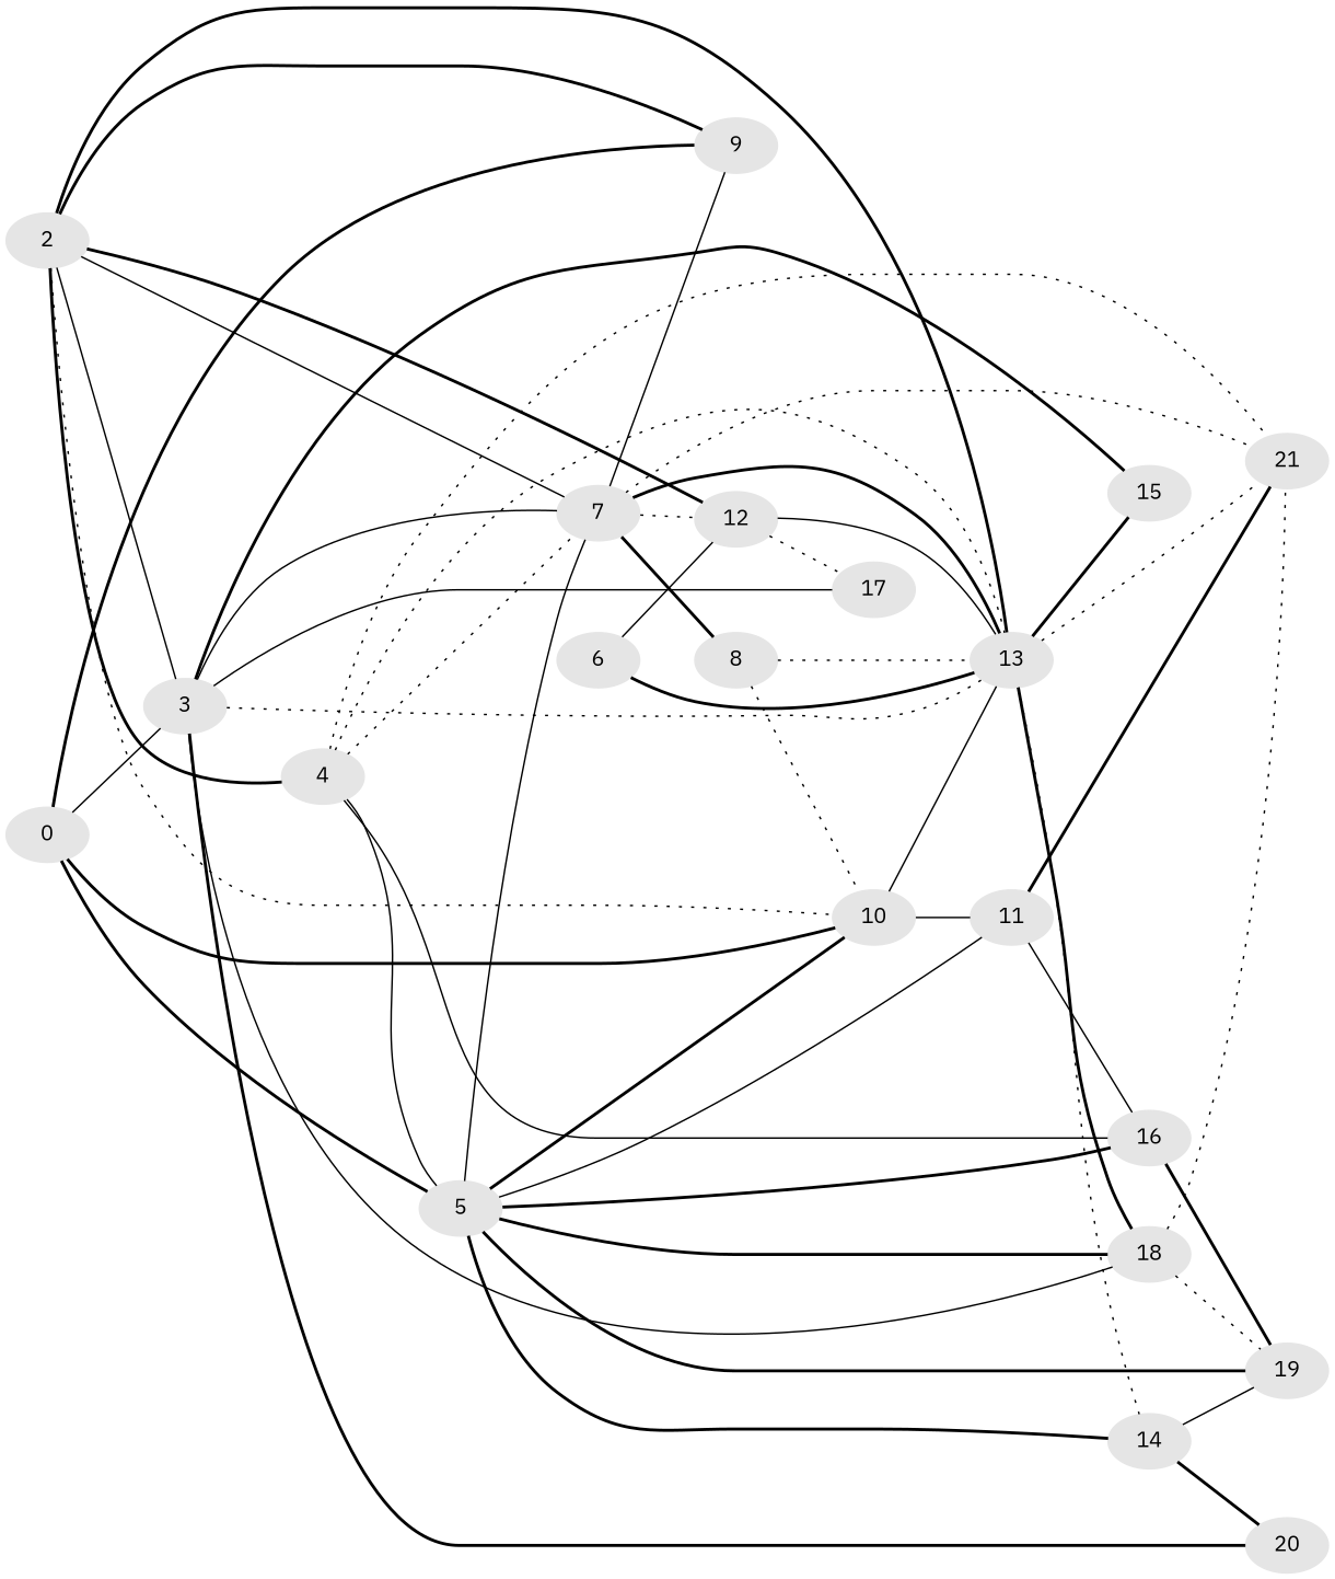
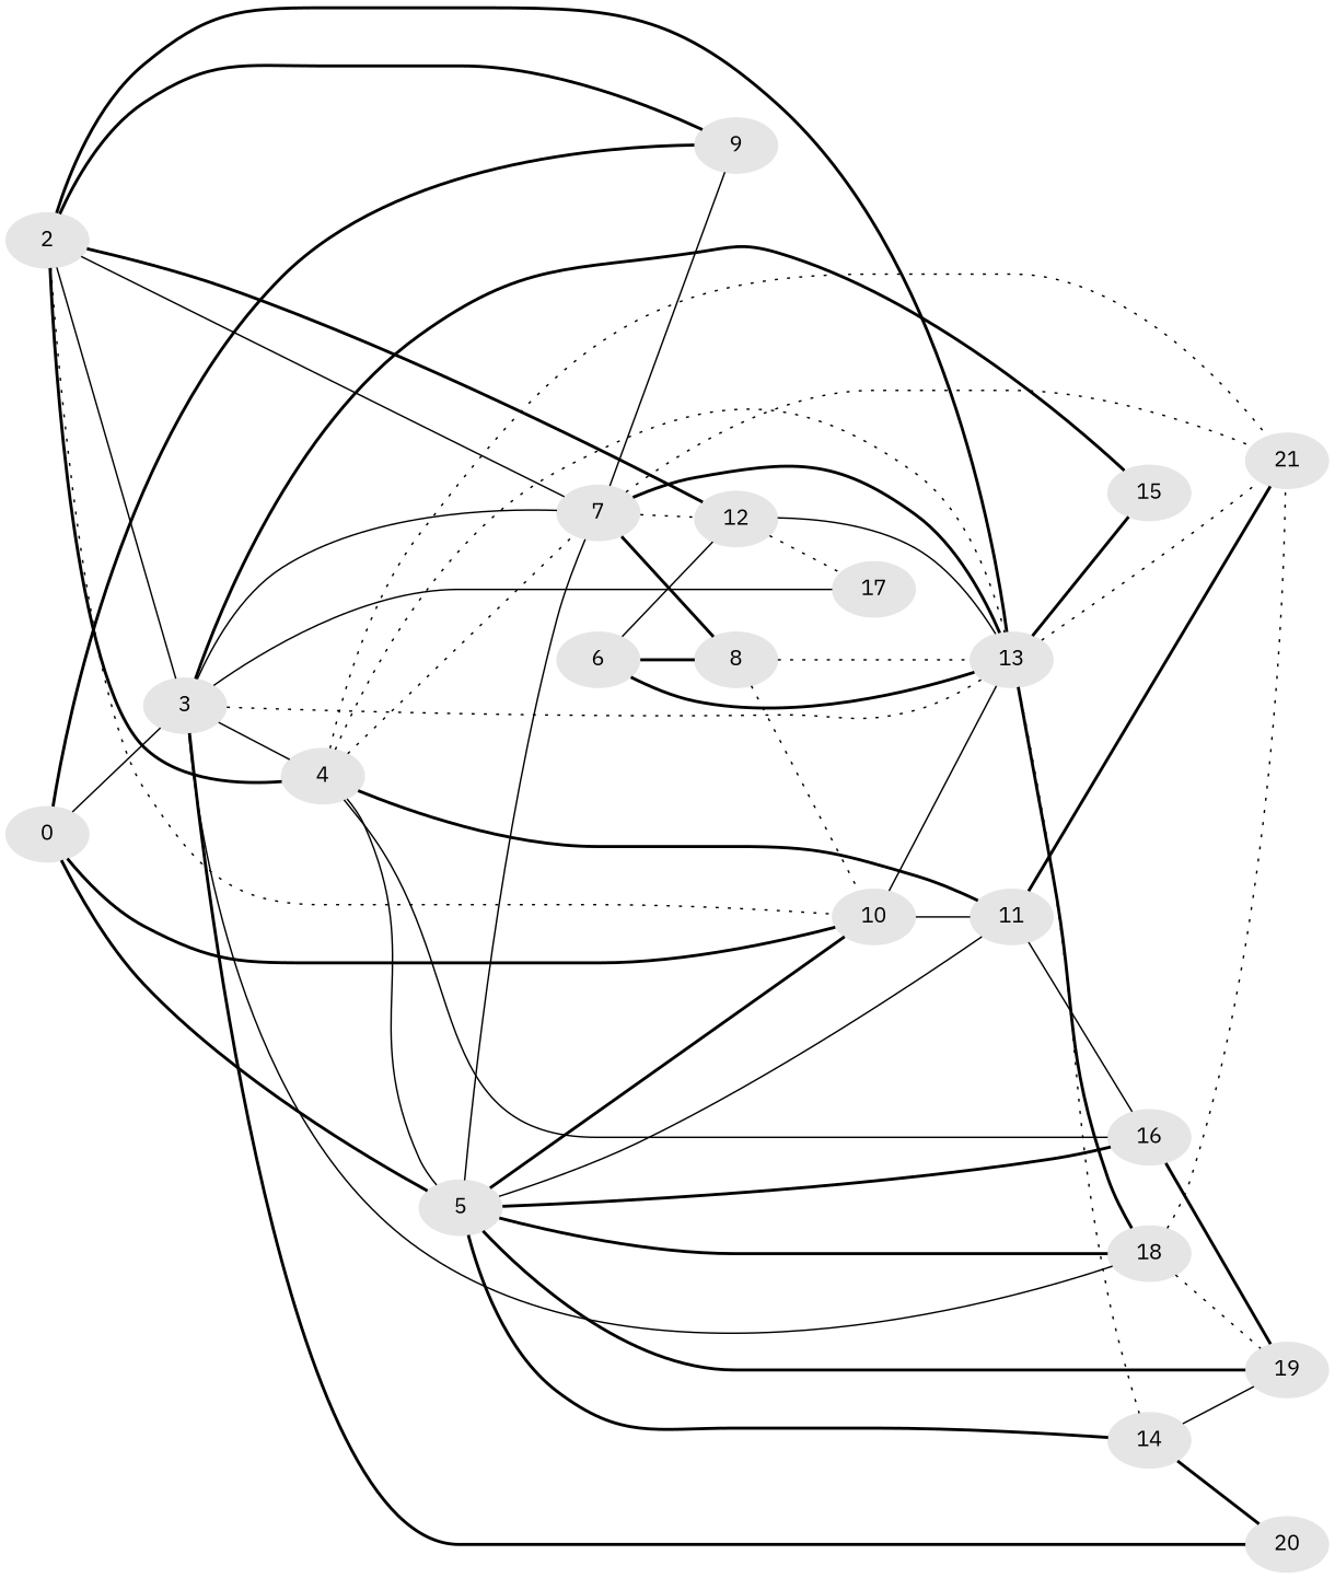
  graph {
    fontname="IBM Plex Sans"
    rankdir=LR
    node [color=gray90 fontname="IBM Plex Sans" style=filled]
    edge [fontname="IBM Plex Sans" style=bold weight=1.0]
    n1 [label=0]
    3
    5
    9
    10
    4
    7
    13
    15
    17
    20
    18
    11
    16
    14
    19
    2
    12
    21
    8
    6
    n1 -- 3 [style=solid]
    n1 -- 5
    n1 -- 9
    n1 -- 10
+   3 -- 4 [style=solid]
    3 -- 7 [style=solid]
    3 -- 13 [style=dotted weight=2.0]
    3 -- 15
    3 -- 17 [style=solid weight=2.0]
    3 -- 20 [weight=2.0]
    3 -- 18 [style=solid]
    5 -- 10
    5 -- 7 [style=solid weight=2.0]
    5 -- 18
    5 -- 11 [style=solid]
    5 -- 16
    5 -- 14
    5 -- 19 [weight=2.0]
    10 -- 13 [style=solid]
    10 -- 11 [style=solid]
    4 -- 5 [style=solid]
    4 -- 7 [style=dotted weight=3.0]
    4 -- 13 [style=dotted]
+   4 -- 11
    4 -- 16 [style=solid weight=3.0]
    4 -- 21 [style=dotted]
    7 -- 9 [style=solid weight=2.0]
    7 -- 13 [weight=2.0]
    7 -- 12 [style=dotted weight=2.0]
    7 -- 21 [style=dotted weight=2.0]
    7 -- 8
    13 -- 15
    13 -- 18
    13 -- 14 [style=dotted weight=2.0]
    13 -- 21 [style=dotted]
    18 -- 19 [style=dotted]
    18 -- 21 [style=dotted]
    11 -- 16 [style=solid]
    11 -- 21
    16 -- 19
    14 -- 20
    14 -- 19 [style=solid]
    2 -- 3 [style=solid]
    2 -- 9
    2 -- 10 [style=dotted]
    2 -- 4
    2 -- 7 [style=solid]
    2 -- 13
    2 -- 12
    12 -- 13 [style=solid]
    12 -- 17 [style=dotted]
    8 -- 10 [style=dotted]
    8 -- 13 [style=dotted]
    6 -- 13
    6 -- 12 [style=solid weight=2.0]
+   6 -- 8
  }
